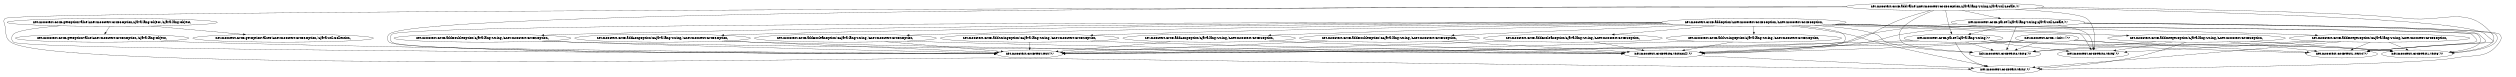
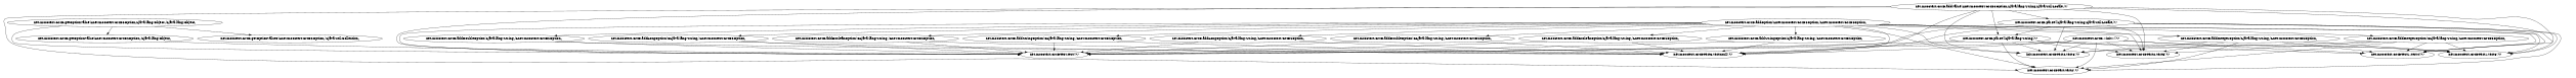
  digraph {
    "net.mooctest.CMD.parse([Ljava/lang/String;)V"
    "net.mooctest.CMDTest1.test4()V"
    "net.mooctest.CMDTest.test2()V"
    "net.mooctest.CMDTest3.testnnull()V"
    "net.mooctest.CMDTest.test()V"
    n6 [label="init.mooctest.CMDTest2.test6()V"]
    "net.mooctest.CMDTest2.test5()V"
    "net.mooctest.CMDTest1.test3()V"
    "net.mooctest.CMD.addOption(Lnet/mooctest/CMD$Option;)Lnet/mooctest/CMD$Option;"
    "net.mooctest.CMD.addBooleanOption(CLjava/lang/String;)Lnet/mooctest/CMD$Option;"
    "net.mooctest.CMD.addStringOption(CLjava/lang/String;)Lnet/mooctest/CMD$Option;"
    "net.mooctest.CMD.addLongOption(Ljava/lang/String;)Lnet/mooctest/CMD$Option;"
    "net.mooctest.CMD.addIntegerOption(CLjava/lang/String;)Lnet/mooctest/CMD$Option;"
    "net.mooctest.CMD.addDoubleOption(CLjava/lang/String;)Lnet/mooctest/CMD$Option;"
    "net.mooctest.CMD.addIntegerOption(Ljava/lang/String;)Lnet/mooctest/CMD$Option;"
    "net.mooctest.CMD.addBooleanOption(Ljava/lang/String;)Lnet/mooctest/CMD$Option;"
    "net.mooctest.CMD.addStringOption(Ljava/lang/String;)Lnet/mooctest/CMD$Option;"
    "net.mooctest.CMD.addDoubleOption(Ljava/lang/String;)Lnet/mooctest/CMD$Option;"
    "net.mooctest.CMD.addLongOption(CLjava/lang/String;)Lnet/mooctest/CMD$Option;"
    "net.mooctest.CMD.<init>()V"
    "net.mooctest.CMD.parse([Ljava/lang/String;Ljava/util/Locale;)V"
    "net.mooctest.CMD.addValue(Lnet/mooctest/CMD$Option;Ljava/lang/String;Ljava/util/Locale;)V"
    "net.mooctest.CMD.getOptionValue(Lnet/mooctest/CMD$Option;)Ljava/lang/Object;"
    "net.mooctest.CMD.getOptionValue(Lnet/mooctest/CMD$Option;Ljava/lang/Object;)Ljava/lang/Object;"
    "net.mooctest.CMD.getOptionValues(Lnet/mooctest/CMD$Option;)Ljava/util/Collection;"
    "net.mooctest.CMD.parse([Ljava/lang/String;)V" -> "net.mooctest.CMDTest1.test4()V"
    "net.mooctest.CMD.parse([Ljava/lang/String;)V" -> "net.mooctest.CMDTest.test2()V"
    "net.mooctest.CMD.parse([Ljava/lang/String;)V" -> "net.mooctest.CMDTest3.testnnull()V"
    "net.mooctest.CMD.parse([Ljava/lang/String;)V" -> "net.mooctest.CMDTest.test()V"
    "net.mooctest.CMD.parse([Ljava/lang/String;)V" -> n6
    "net.mooctest.CMD.parse([Ljava/lang/String;)V" -> "net.mooctest.CMDTest2.test5()V"
    "net.mooctest.CMD.parse([Ljava/lang/String;)V" -> "net.mooctest.CMDTest1.test3()V"
    "net.mooctest.CMD.addOption(Lnet/mooctest/CMD$Option;)Lnet/mooctest/CMD$Option;" -> "net.mooctest.CMDTest1.test4()V"
    "net.mooctest.CMD.addOption(Lnet/mooctest/CMD$Option;)Lnet/mooctest/CMD$Option;" -> "net.mooctest.CMDTest.test2()V"
    "net.mooctest.CMD.addOption(Lnet/mooctest/CMD$Option;)Lnet/mooctest/CMD$Option;" -> "net.mooctest.CMDTest3.testnnull()V"
    "net.mooctest.CMD.addOption(Lnet/mooctest/CMD$Option;)Lnet/mooctest/CMD$Option;" -> "net.mooctest.CMDTest.test()V"
    "net.mooctest.CMD.addOption(Lnet/mooctest/CMD$Option;)Lnet/mooctest/CMD$Option;" -> n6
    "net.mooctest.CMD.addOption(Lnet/mooctest/CMD$Option;)Lnet/mooctest/CMD$Option;" -> "net.mooctest.CMDTest2.test5()V"
    "net.mooctest.CMD.addOption(Lnet/mooctest/CMD$Option;)Lnet/mooctest/CMD$Option;" -> "net.mooctest.CMDTest1.test3()V"
    "net.mooctest.CMD.addOption(Lnet/mooctest/CMD$Option;)Lnet/mooctest/CMD$Option;" -> "net.mooctest.CMD.addBooleanOption(CLjava/lang/String;)Lnet/mooctest/CMD$Option;"
    "net.mooctest.CMD.addOption(Lnet/mooctest/CMD$Option;)Lnet/mooctest/CMD$Option;" -> "net.mooctest.CMD.addStringOption(CLjava/lang/String;)Lnet/mooctest/CMD$Option;"
    "net.mooctest.CMD.addOption(Lnet/mooctest/CMD$Option;)Lnet/mooctest/CMD$Option;" -> "net.mooctest.CMD.addLongOption(Ljava/lang/String;)Lnet/mooctest/CMD$Option;"
    "net.mooctest.CMD.addOption(Lnet/mooctest/CMD$Option;)Lnet/mooctest/CMD$Option;" -> "net.mooctest.CMD.addIntegerOption(CLjava/lang/String;)Lnet/mooctest/CMD$Option;"
    "net.mooctest.CMD.addOption(Lnet/mooctest/CMD$Option;)Lnet/mooctest/CMD$Option;" -> "net.mooctest.CMD.addDoubleOption(CLjava/lang/String;)Lnet/mooctest/CMD$Option;"
    "net.mooctest.CMD.addOption(Lnet/mooctest/CMD$Option;)Lnet/mooctest/CMD$Option;" -> "net.mooctest.CMD.addIntegerOption(Ljava/lang/String;)Lnet/mooctest/CMD$Option;"
    "net.mooctest.CMD.addOption(Lnet/mooctest/CMD$Option;)Lnet/mooctest/CMD$Option;" -> "net.mooctest.CMD.addBooleanOption(Ljava/lang/String;)Lnet/mooctest/CMD$Option;"
    "net.mooctest.CMD.addOption(Lnet/mooctest/CMD$Option;)Lnet/mooctest/CMD$Option;" -> "net.mooctest.CMD.addStringOption(Ljava/lang/String;)Lnet/mooctest/CMD$Option;"
    "net.mooctest.CMD.addOption(Lnet/mooctest/CMD$Option;)Lnet/mooctest/CMD$Option;" -> "net.mooctest.CMD.addDoubleOption(Ljava/lang/String;)Lnet/mooctest/CMD$Option;"
    "net.mooctest.CMD.addOption(Lnet/mooctest/CMD$Option;)Lnet/mooctest/CMD$Option;" -> "net.mooctest.CMD.addLongOption(CLjava/lang/String;)Lnet/mooctest/CMD$Option;"
    "net.mooctest.CMD.addBooleanOption(CLjava/lang/String;)Lnet/mooctest/CMD$Option;" -> "net.mooctest.CMDTest3.testnnull()V"
    "net.mooctest.CMD.addBooleanOption(CLjava/lang/String;)Lnet/mooctest/CMD$Option;" -> "net.mooctest.CMDTest.test()V"
    "net.mooctest.CMD.addStringOption(CLjava/lang/String;)Lnet/mooctest/CMD$Option;" -> "net.mooctest.CMDTest3.testnnull()V"
    "net.mooctest.CMD.addStringOption(CLjava/lang/String;)Lnet/mooctest/CMD$Option;" -> "net.mooctest.CMDTest.test()V"
    "net.mooctest.CMD.addLongOption(Ljava/lang/String;)Lnet/mooctest/CMD$Option;" -> "net.mooctest.CMDTest3.testnnull()V"
    "net.mooctest.CMD.addLongOption(Ljava/lang/String;)Lnet/mooctest/CMD$Option;" -> "net.mooctest.CMDTest.test()V"
    "net.mooctest.CMD.addIntegerOption(CLjava/lang/String;)Lnet/mooctest/CMD$Option;" -> "net.mooctest.CMDTest1.test4()V"
    "net.mooctest.CMD.addIntegerOption(CLjava/lang/String;)Lnet/mooctest/CMD$Option;" -> "net.mooctest.CMDTest.test2()V"
    "net.mooctest.CMD.addIntegerOption(CLjava/lang/String;)Lnet/mooctest/CMD$Option;" -> n6
    "net.mooctest.CMD.addIntegerOption(CLjava/lang/String;)Lnet/mooctest/CMD$Option;" -> "net.mooctest.CMDTest2.test5()V"
    "net.mooctest.CMD.addIntegerOption(CLjava/lang/String;)Lnet/mooctest/CMD$Option;" -> "net.mooctest.CMDTest1.test3()V"
    "net.mooctest.CMD.addDoubleOption(CLjava/lang/String;)Lnet/mooctest/CMD$Option;" -> "net.mooctest.CMDTest3.testnnull()V"
    "net.mooctest.CMD.addDoubleOption(CLjava/lang/String;)Lnet/mooctest/CMD$Option;" -> "net.mooctest.CMDTest.test()V"
    "net.mooctest.CMD.addIntegerOption(Ljava/lang/String;)Lnet/mooctest/CMD$Option;" -> "net.mooctest.CMDTest1.test4()V"
    "net.mooctest.CMD.addIntegerOption(Ljava/lang/String;)Lnet/mooctest/CMD$Option;" -> "net.mooctest.CMDTest.test2()V"
    "net.mooctest.CMD.addIntegerOption(Ljava/lang/String;)Lnet/mooctest/CMD$Option;" -> n6
    "net.mooctest.CMD.addIntegerOption(Ljava/lang/String;)Lnet/mooctest/CMD$Option;" -> "net.mooctest.CMDTest2.test5()V"
    "net.mooctest.CMD.addIntegerOption(Ljava/lang/String;)Lnet/mooctest/CMD$Option;" -> "net.mooctest.CMDTest1.test3()V"
    "net.mooctest.CMD.addBooleanOption(Ljava/lang/String;)Lnet/mooctest/CMD$Option;" -> "net.mooctest.CMDTest3.testnnull()V"
    "net.mooctest.CMD.addBooleanOption(Ljava/lang/String;)Lnet/mooctest/CMD$Option;" -> "net.mooctest.CMDTest.test()V"
    "net.mooctest.CMD.addStringOption(Ljava/lang/String;)Lnet/mooctest/CMD$Option;" -> "net.mooctest.CMDTest3.testnnull()V"
    "net.mooctest.CMD.addStringOption(Ljava/lang/String;)Lnet/mooctest/CMD$Option;" -> "net.mooctest.CMDTest.test()V"
    "net.mooctest.CMD.addDoubleOption(Ljava/lang/String;)Lnet/mooctest/CMD$Option;" -> "net.mooctest.CMDTest3.testnnull()V"
    "net.mooctest.CMD.addDoubleOption(Ljava/lang/String;)Lnet/mooctest/CMD$Option;" -> "net.mooctest.CMDTest.test()V"
    "net.mooctest.CMD.addLongOption(CLjava/lang/String;)Lnet/mooctest/CMD$Option;" -> "net.mooctest.CMDTest3.testnnull()V"
    "net.mooctest.CMD.addLongOption(CLjava/lang/String;)Lnet/mooctest/CMD$Option;" -> "net.mooctest.CMDTest.test()V"
    "net.mooctest.CMD.<init>()V" -> "net.mooctest.CMDTest1.test4()V"
-   "net.mooctest.CMDTest3.testnnull()V" -> "net.mooctest.CMDTest.test2()V"
+   "net.mooctest.CMD.<init>()V" -> "net.mooctest.CMDTest.test2()V"
    "net.mooctest.CMD.<init>()V" -> "net.mooctest.CMDTest3.testnnull()V"
    "net.mooctest.CMD.<init>()V" -> "net.mooctest.CMDTest.test()V"
    "net.mooctest.CMD.<init>()V" -> n6
+   "net.mooctest.CMD.<init>()V" -> "net.mooctest.CMDTest2.test5()V"
    "net.mooctest.CMD.<init>()V" -> "net.mooctest.CMDTest1.test3()V"
    "net.mooctest.CMD.parse([Ljava/lang/String;Ljava/util/Locale;)V" -> "net.mooctest.CMD.parse([Ljava/lang/String;)V"
    "net.mooctest.CMD.parse([Ljava/lang/String;Ljava/util/Locale;)V" -> "net.mooctest.CMDTest1.test4()V"
    "net.mooctest.CMD.parse([Ljava/lang/String;Ljava/util/Locale;)V" -> "net.mooctest.CMDTest.test2()V"
    "net.mooctest.CMD.parse([Ljava/lang/String;Ljava/util/Locale;)V" -> "net.mooctest.CMDTest3.testnnull()V"
    "net.mooctest.CMD.parse([Ljava/lang/String;Ljava/util/Locale;)V" -> "net.mooctest.CMDTest.test()V"
    "net.mooctest.CMD.parse([Ljava/lang/String;Ljava/util/Locale;)V" -> n6
    "net.mooctest.CMD.parse([Ljava/lang/String;Ljava/util/Locale;)V" -> "net.mooctest.CMDTest2.test5()V"
    "net.mooctest.CMD.parse([Ljava/lang/String;Ljava/util/Locale;)V" -> "net.mooctest.CMDTest1.test3()V"
    "net.mooctest.CMD.addValue(Lnet/mooctest/CMD$Option;Ljava/lang/String;Ljava/util/Locale;)V" -> "net.mooctest.CMD.parse([Ljava/lang/String;)V"
    "net.mooctest.CMD.addValue(Lnet/mooctest/CMD$Option;Ljava/lang/String;Ljava/util/Locale;)V" -> "net.mooctest.CMDTest1.test4()V"
    "net.mooctest.CMD.addValue(Lnet/mooctest/CMD$Option;Ljava/lang/String;Ljava/util/Locale;)V" -> "net.mooctest.CMDTest.test2()V"
    "net.mooctest.CMD.addValue(Lnet/mooctest/CMD$Option;Ljava/lang/String;Ljava/util/Locale;)V" -> "net.mooctest.CMDTest3.testnnull()V"
    "net.mooctest.CMD.addValue(Lnet/mooctest/CMD$Option;Ljava/lang/String;Ljava/util/Locale;)V" -> "net.mooctest.CMDTest.test()V"
    "net.mooctest.CMD.addValue(Lnet/mooctest/CMD$Option;Ljava/lang/String;Ljava/util/Locale;)V" -> n6
    "net.mooctest.CMD.addValue(Lnet/mooctest/CMD$Option;Ljava/lang/String;Ljava/util/Locale;)V" -> "net.mooctest.CMDTest2.test5()V"
    "net.mooctest.CMD.addValue(Lnet/mooctest/CMD$Option;Ljava/lang/String;Ljava/util/Locale;)V" -> "net.mooctest.CMDTest1.test3()V"
    "net.mooctest.CMD.addValue(Lnet/mooctest/CMD$Option;Ljava/lang/String;Ljava/util/Locale;)V" -> "net.mooctest.CMD.parse([Ljava/lang/String;Ljava/util/Locale;)V"
    "net.mooctest.CMD.getOptionValue(Lnet/mooctest/CMD$Option;)Ljava/lang/Object;" -> "net.mooctest.CMDTest.test()V"
    "net.mooctest.CMD.getOptionValue(Lnet/mooctest/CMD$Option;Ljava/lang/Object;)Ljava/lang/Object;" -> "net.mooctest.CMDTest.test()V"
    "net.mooctest.CMD.getOptionValue(Lnet/mooctest/CMD$Option;Ljava/lang/Object;)Ljava/lang/Object;" -> "net.mooctest.CMD.getOptionValue(Lnet/mooctest/CMD$Option;)Ljava/lang/Object;"
    "net.mooctest.CMD.getOptionValue(Lnet/mooctest/CMD$Option;Ljava/lang/Object;)Ljava/lang/Object;" -> "net.mooctest.CMD.getOptionValues(Lnet/mooctest/CMD$Option;)Ljava/util/Collection;"
  }
